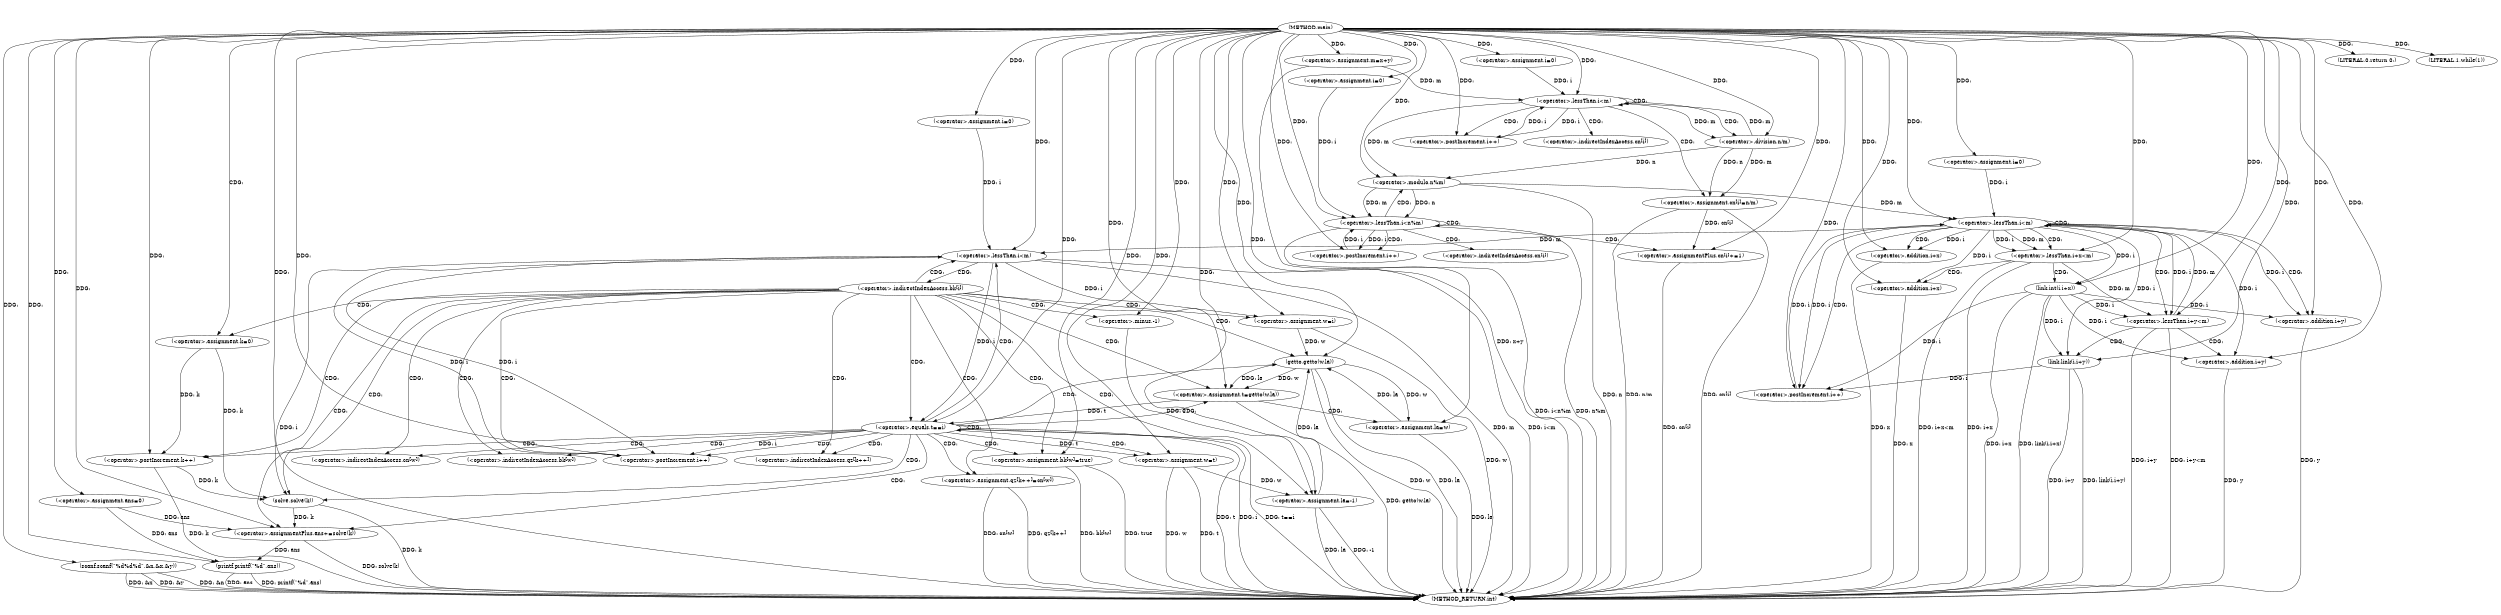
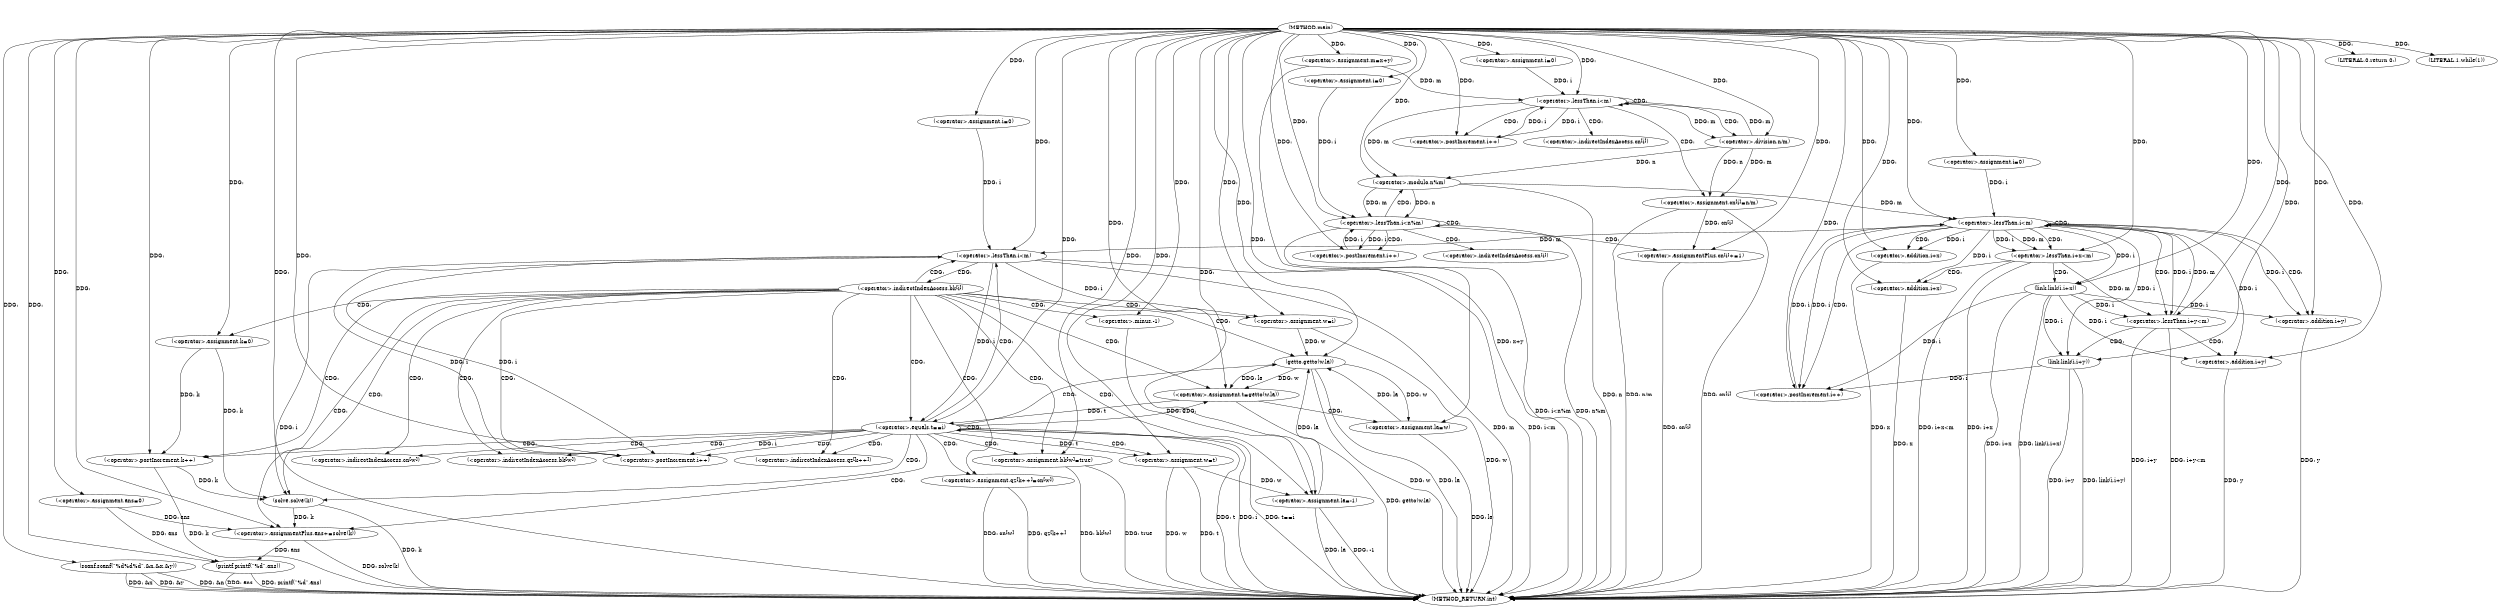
  digraph {
    n1 [label="(METHOD,main)"]
    n2 [label="(<operator>.assignment,ans=0)"]
    n3 [label="(scanf,scanf(\"%d%d%d\",&n,&x,&y))"]
    n4 [label="(<operator>.assignment,m=x+y)"]
    n5 [label="(printf,printf(\"%d\",ans))"]
    n6 [label="(<operator>.assignment,i=0)"]
    n7 [label="(<operator>.lessThan,i<m)"]
    n8 [label="(<operator>.postIncrement,i++)"]
    n9 [label="(<operator>.assignment,i=0)"]
    n10 [label="(<operator>.lessThan,i<n%m)"]
    n11 [label="(<operator>.postIncrement,i++)"]
    n12 [label="(<operator>.assignmentPlus,cn[i]+=1)"]
    n13 [label="(<operator>.assignment,i=0)"]
    n14 [label="(<operator>.lessThan,i<m)"]
    n15 [label="(<operator>.postIncrement,i++)"]
    n16 [label="(<operator>.assignment,i=0)"]
    n17 [label="(<operator>.lessThan,i<m)"]
    n18 [label="(<operator>.postIncrement,i++)"]
    n19 [label="(LITERAL,0,return 0;)"]
    n20 [label="(<operator>.assignment,w=i)"]
    n21 [label="(<operator>.assignment,k=0)"]
    n22 [label="(<operator>.assignment,la=-1)"]
    n23 [label="(<operator>.assignmentPlus,ans+=solve(k))"]
    n24 [label="(<operator>.division,n/m)"]
    n25 [label="(<operator>.modulo,n%m)"]
    n26 [label="(<operator>.lessThan,i+x<m)"]
-   n27 [label="(link,int(i,i+x))"]
+   n27 [label="(link,link(i,i+x))"]
    n28 [label="(<operator>.lessThan,i+y<m)"]
    n29 [label="(link,link(i,i+y))"]
    n30 [label="(LITERAL,1,while(1))"]
    n31 [label="(<operator>.minus,-1)"]
    n32 [label="(<operator>.assignment,bk[w]=true)"]
    n33 [label="(<operator>.assignment,t=getto(w,la))"]
    n34 [label="(<operator>.assignment,la=w)"]
    n35 [label="(<operator>.assignment,w=t)"]
    n36 [label="(solve,solve(k))"]
    n37 [label="(<operator>.addition,i+x)"]
    n38 [label="(<operator>.addition,i+x)"]
    n39 [label="(<operator>.addition,i+y)"]
    n40 [label="(<operator>.addition,i+y)"]
    n41 [label="(<operator>.equals,t==i)"]
    n42 [label="(getto,getto(w,la))"]
    n43 [label="(<operator>.postIncrement,k++)"]
    n44 [label="(METHOD_RETURN,int)"]
    n45 [label="(<operator>.assignment,cn[i]=n/m)"]
    n46 [label="(<operator>.indirectIndexAccess,cn[i])"]
    n47 [label="(<operator>.indirectIndexAccess,cn[i])"]
    n48 [label="(<operator>.indirectIndexAccess,bk[i])"]
    n49 [label="(<operator>.assignment,qz[k++]=cn[w])"]
    n50 [label="(<operator>.indirectIndexAccess,qz[k++])"]
    n51 [label="(<operator>.indirectIndexAccess,cn[w])"]
    n52 [label="(<operator>.indirectIndexAccess,bk[w])"]
    n1 -> n2 [label="DDG: "]
    n1 -> n3 [label="DDG: "]
    n1 -> n4 [label="DDG: "]
    n1 -> n5 [label="DDG: "]
    n1 -> n6 [label="DDG: "]
    n1 -> n7 [label="DDG: "]
    n1 -> n8 [label="DDG: "]
    n1 -> n9 [label="DDG: "]
    n1 -> n10 [label="DDG: "]
    n1 -> n11 [label="DDG: "]
    n1 -> n12 [label="DDG: "]
    n1 -> n13 [label="DDG: "]
    n1 -> n14 [label="DDG: "]
    n1 -> n15 [label="DDG: "]
    n1 -> n16 [label="DDG: "]
    n1 -> n17 [label="DDG: "]
    n1 -> n18 [label="DDG: "]
    n1 -> n19 [label="DDG: "]
    n1 -> n20 [label="DDG: "]
-   n1 -> n21 [label="CDG: "]
+   n1 -> n21 [label="DDG: "]
    n1 -> n22 [label="DDG: "]
    n1 -> n23 [label="DDG: "]
    n1 -> n24 [label="DDG: "]
    n1 -> n25 [label="DDG: "]
    n1 -> n26 [label="DDG: "]
    n1 -> n27 [label="DDG: "]
    n1 -> n28 [label="DDG: "]
    n1 -> n29 [label="DDG: "]
    n1 -> n30 [label="DDG: "]
    n1 -> n31 [label="DDG: "]
    n1 -> n32 [label="DDG: "]
    n1 -> n33 [label="DDG: "]
    n1 -> n34 [label="DDG: "]
    n1 -> n35 [label="DDG: "]
    n1 -> n36 [label="DDG: "]
    n1 -> n37 [label="DDG: "]
    n1 -> n38 [label="DDG: "]
    n1 -> n39 [label="DDG: "]
    n1 -> n40 [label="DDG: "]
    n1 -> n41 [label="DDG: "]
    n1 -> n42 [label="DDG: "]
    n1 -> n43 [label="DDG: "]
    n2 -> n5 [label="DDG: ans"]
    n2 -> n23 [label="DDG: ans"]
    n3 -> n44 [label="DDG: &n"]
    n3 -> n44 [label="DDG: &x"]
    n3 -> n44 [label="DDG: &y"]
    n4 -> n7 [label="DDG: m"]
    n4 -> n44 [label="DDG: x+y"]
    n5 -> n44 [label="DDG: ans"]
    n5 -> n44 [label="DDG: printf(\"%d\",ans)"]
    n6 -> n7 [label="DDG: i"]
    n7 -> n7 [label="CDG: "]
    n7 -> n8 [label="DDG: i"]
    n7 -> n8 [label="CDG: "]
    n7 -> n24 [label="DDG: m"]
    n7 -> n24 [label="CDG: "]
    n7 -> n25 [label="DDG: m"]
    n7 -> n45 [label="CDG: "]
    n7 -> n46 [label="CDG: "]
    n8 -> n7 [label="DDG: i"]
    n9 -> n10 [label="DDG: i"]
    n10 -> n10 [label="CDG: "]
    n10 -> n11 [label="DDG: i"]
    n10 -> n11 [label="CDG: "]
    n10 -> n12 [label="CDG: "]
    n10 -> n25 [label="CDG: "]
    n10 -> n44 [label="DDG: n%m"]
    n10 -> n44 [label="DDG: i<n%m"]
    n10 -> n47 [label="CDG: "]
    n11 -> n10 [label="DDG: i"]
    n12 -> n44 [label="DDG: cn[i]"]
    n13 -> n14 [label="DDG: i"]
    n14 -> n14 [label="CDG: "]
    n14 -> n15 [label="DDG: i"]
    n14 -> n15 [label="CDG: "]
    n14 -> n17 [label="DDG: m"]
    n14 -> n26 [label="DDG: i"]
    n14 -> n26 [label="DDG: m"]
    n14 -> n26 [label="CDG: "]
    n14 -> n27 [label="DDG: i"]
    n14 -> n28 [label="DDG: i"]
    n14 -> n28 [label="CDG: "]
    n14 -> n29 [label="DDG: i"]
    n14 -> n37 [label="DDG: i"]
    n14 -> n37 [label="CDG: "]
    n14 -> n38 [label="DDG: i"]
    n14 -> n39 [label="DDG: i"]
    n14 -> n39 [label="CDG: "]
    n14 -> n40 [label="DDG: i"]
    n15 -> n14 [label="DDG: i"]
    n16 -> n17 [label="DDG: i"]
    n17 -> n18 [label="DDG: i"]
    n17 -> n20 [label="DDG: i"]
    n17 -> n41 [label="DDG: i"]
    n17 -> n44 [label="DDG: i"]
    n17 -> n44 [label="DDG: m"]
    n17 -> n44 [label="DDG: i<m"]
    n17 -> n48 [label="CDG: "]
    n18 -> n17 [label="DDG: i"]
    n20 -> n42 [label="DDG: w"]
    n20 -> n44 [label="DDG: w"]
    n21 -> n36 [label="DDG: k"]
    n21 -> n43 [label="DDG: k"]
    n22 -> n42 [label="DDG: la"]
    n22 -> n44 [label="DDG: la"]
    n22 -> n44 [label="DDG: -1"]
    n23 -> n5 [label="DDG: ans"]
    n23 -> n44 [label="DDG: solve(k)"]
    n24 -> n7 [label="DDG: m"]
    n24 -> n25 [label="DDG: n"]
    n24 -> n45 [label="DDG: m"]
    n24 -> n45 [label="DDG: n"]
    n25 -> n10 [label="DDG: n"]
    n25 -> n10 [label="DDG: m"]
    n25 -> n14 [label="DDG: m"]
    n25 -> n44 [label="DDG: n"]
    n26 -> n27 [label="CDG: "]
    n26 -> n28 [label="DDG: m"]
    n26 -> n38 [label="CDG: "]
    n26 -> n44 [label="DDG: i+x"]
    n26 -> n44 [label="DDG: i+x<m"]
    n27 -> n15 [label="DDG: i"]
    n27 -> n28 [label="DDG: i"]
    n27 -> n29 [label="DDG: i"]
    n27 -> n39 [label="DDG: i"]
    n27 -> n40 [label="DDG: i"]
    n27 -> n44 [label="DDG: i+x"]
    n27 -> n44 [label="DDG: link(i,i+x)"]
    n28 -> n14 [label="DDG: m"]
    n28 -> n29 [label="CDG: "]
    n28 -> n40 [label="CDG: "]
    n28 -> n44 [label="DDG: i+y"]
    n28 -> n44 [label="DDG: i+y<m"]
    n29 -> n15 [label="DDG: i"]
    n29 -> n44 [label="DDG: i+y"]
    n29 -> n44 [label="DDG: link(i,i+y)"]
    n31 -> n22 [label="DDG: 1"]
    n32 -> n44 [label="DDG: bk[w]"]
    n32 -> n44 [label="DDG: true"]
    n33 -> n34 [label="CDG: "]
    n33 -> n41 [label="DDG: t"]
    n33 -> n44 [label="DDG: getto(w,la)"]
    n34 -> n42 [label="DDG: la"]
    n34 -> n44 [label="DDG: la"]
    n35 -> n22 [label="DDG: w"]
    n35 -> n44 [label="DDG: w"]
    n35 -> n44 [label="DDG: t"]
    n36 -> n23 [label="DDG: k"]
    n36 -> n44 [label="DDG: k"]
    n37 -> n44 [label="DDG: x"]
    n38 -> n44 [label="DDG: x"]
    n39 -> n44 [label="DDG: y"]
    n40 -> n44 [label="DDG: y"]
    n41 -> n17 [label="CDG: "]
    n41 -> n18 [label="DDG: i"]
    n41 -> n18 [label="CDG: "]
    n41 -> n23 [label="CDG: "]
    n41 -> n32 [label="CDG: "]
    n41 -> n33 [label="CDG: "]
    n41 -> n35 [label="DDG: t"]
    n41 -> n35 [label="CDG: "]
    n41 -> n36 [label="CDG: "]
    n41 -> n41 [label="CDG: "]
    n41 -> n42 [label="CDG: "]
    n41 -> n43 [label="CDG: "]
    n41 -> n44 [label="DDG: t"]
    n41 -> n44 [label="DDG: i"]
    n41 -> n44 [label="DDG: t==i"]
    n41 -> n49 [label="CDG: "]
    n41 -> n50 [label="CDG: "]
    n41 -> n51 [label="CDG: "]
    n41 -> n52 [label="CDG: "]
    n42 -> n33 [label="DDG: w"]
    n42 -> n33 [label="DDG: la"]
    n42 -> n34 [label="DDG: w"]
    n42 -> n44 [label="DDG: w"]
    n42 -> n44 [label="DDG: la"]
    n43 -> n36 [label="DDG: k"]
    n43 -> n44 [label="DDG: k"]
    n45 -> n12 [label="DDG: cn[i]"]
    n45 -> n44 [label="DDG: cn[i]"]
    n45 -> n44 [label="DDG: n/m"]
    n48 -> n17 [label="CDG: "]
    n48 -> n18 [label="CDG: "]
    n48 -> n20 [label="CDG: "]
    n48 -> n21 [label="CDG: "]
    n48 -> n22 [label="CDG: "]
    n48 -> n23 [label="CDG: "]
    n48 -> n31 [label="CDG: "]
    n48 -> n32 [label="CDG: "]
    n48 -> n33 [label="CDG: "]
    n48 -> n36 [label="CDG: "]
    n48 -> n41 [label="CDG: "]
    n48 -> n42 [label="CDG: "]
    n48 -> n43 [label="CDG: "]
    n48 -> n49 [label="CDG: "]
    n48 -> n50 [label="CDG: "]
    n48 -> n51 [label="CDG: "]
    n48 -> n52 [label="CDG: "]
    n49 -> n44 [label="DDG: qz[k++]"]
    n49 -> n44 [label="DDG: cn[w]"]
  }
